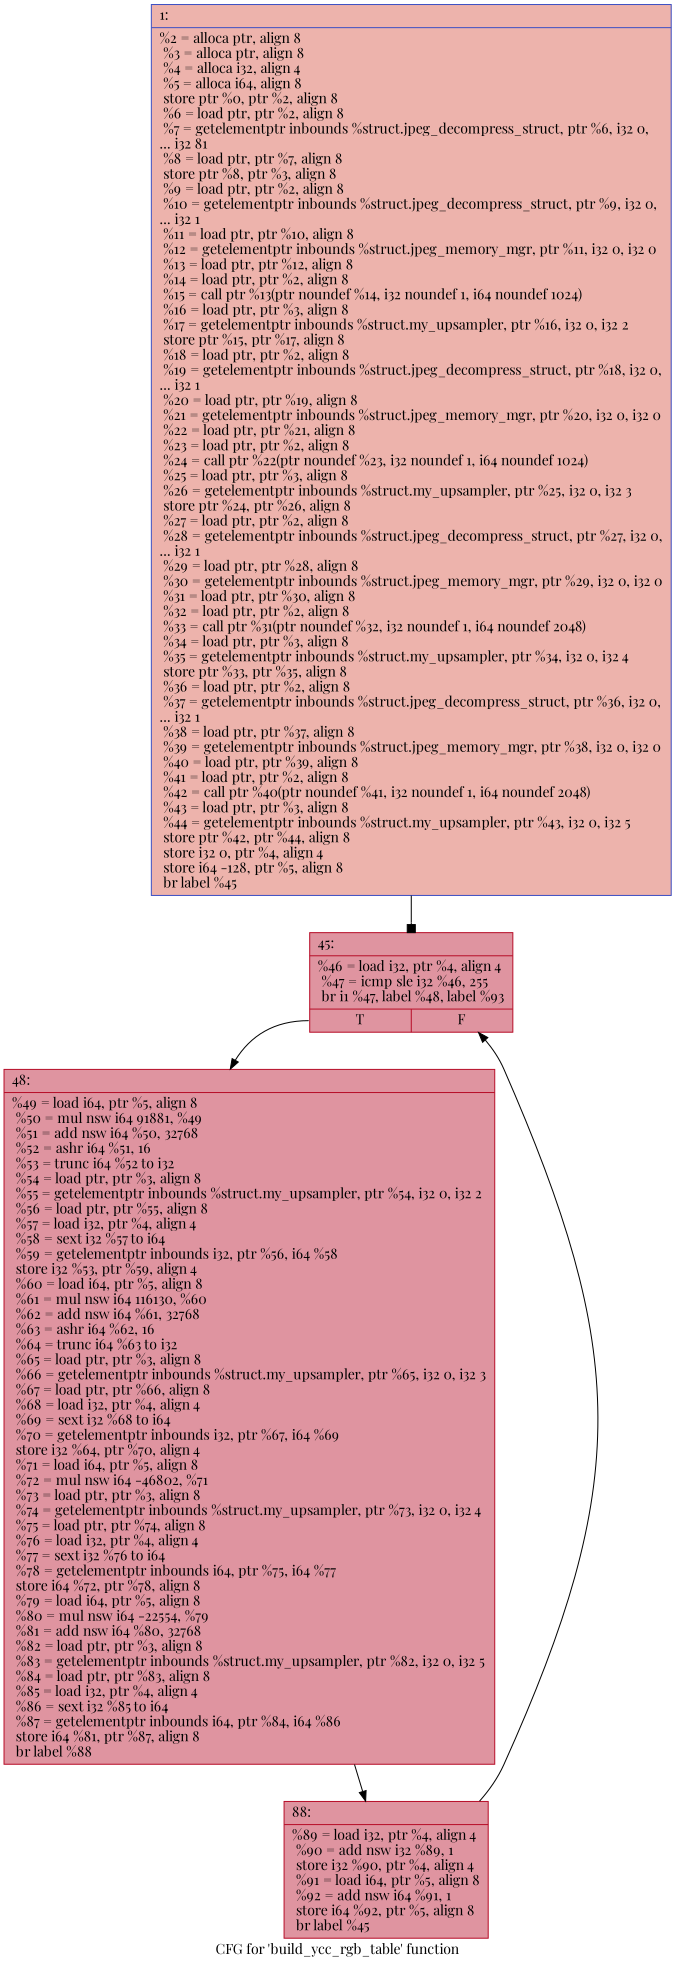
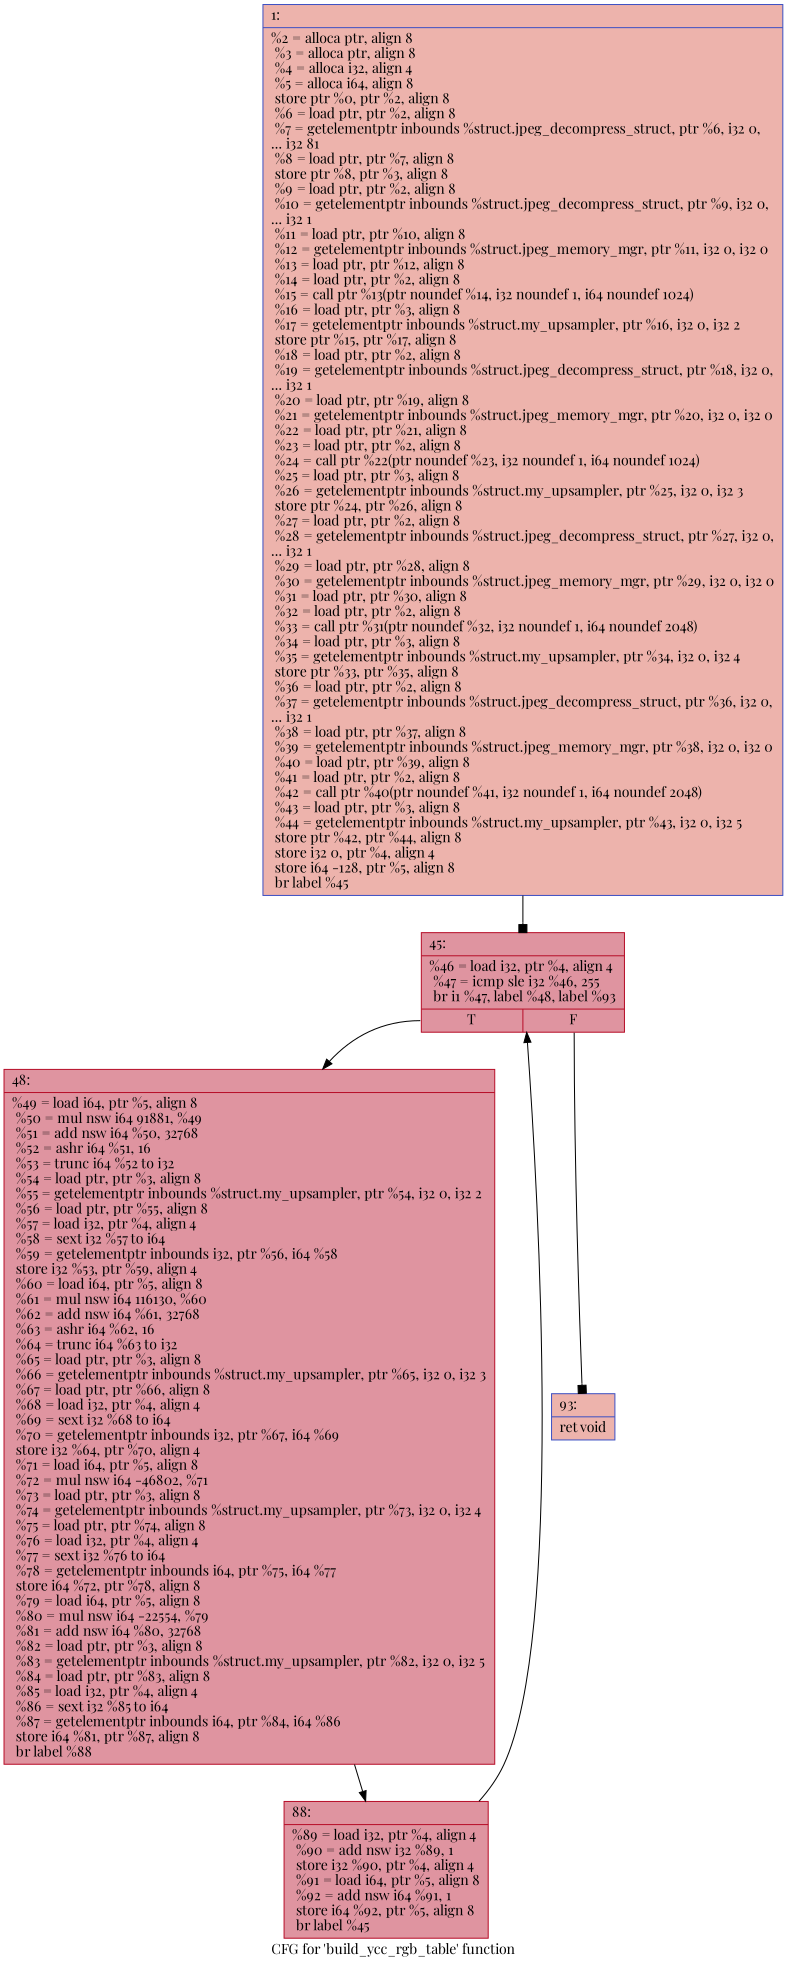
  digraph {
    label="CFG for 'build_ycc_rgb_table' function"
    fontname="Playfair Display"
    node [color="#b70d28ff" fillcolor="#b70d2870" fontname="Playfair Display" shape=record style=filled]
    edge [arrowhead=normal fontname="Playfair Display"]
    n1 [color="#3d50c3ff" fillcolor="#d6524470" label="{1:\l|  %2 = alloca ptr, align 8\l  %3 = alloca ptr, align 8\l  %4 = alloca i32, align 4\l  %5 = alloca i64, align 8\l  store ptr %0, ptr %2, align 8\l  %6 = load ptr, ptr %2, align 8\l  %7 = getelementptr inbounds %struct.jpeg_decompress_struct, ptr %6, i32 0,\l... i32 81\l  %8 = load ptr, ptr %7, align 8\l  store ptr %8, ptr %3, align 8\l  %9 = load ptr, ptr %2, align 8\l  %10 = getelementptr inbounds %struct.jpeg_decompress_struct, ptr %9, i32 0,\l... i32 1\l  %11 = load ptr, ptr %10, align 8\l  %12 = getelementptr inbounds %struct.jpeg_memory_mgr, ptr %11, i32 0, i32 0\l  %13 = load ptr, ptr %12, align 8\l  %14 = load ptr, ptr %2, align 8\l  %15 = call ptr %13(ptr noundef %14, i32 noundef 1, i64 noundef 1024)\l  %16 = load ptr, ptr %3, align 8\l  %17 = getelementptr inbounds %struct.my_upsampler, ptr %16, i32 0, i32 2\l  store ptr %15, ptr %17, align 8\l  %18 = load ptr, ptr %2, align 8\l  %19 = getelementptr inbounds %struct.jpeg_decompress_struct, ptr %18, i32 0,\l... i32 1\l  %20 = load ptr, ptr %19, align 8\l  %21 = getelementptr inbounds %struct.jpeg_memory_mgr, ptr %20, i32 0, i32 0\l  %22 = load ptr, ptr %21, align 8\l  %23 = load ptr, ptr %2, align 8\l  %24 = call ptr %22(ptr noundef %23, i32 noundef 1, i64 noundef 1024)\l  %25 = load ptr, ptr %3, align 8\l  %26 = getelementptr inbounds %struct.my_upsampler, ptr %25, i32 0, i32 3\l  store ptr %24, ptr %26, align 8\l  %27 = load ptr, ptr %2, align 8\l  %28 = getelementptr inbounds %struct.jpeg_decompress_struct, ptr %27, i32 0,\l... i32 1\l  %29 = load ptr, ptr %28, align 8\l  %30 = getelementptr inbounds %struct.jpeg_memory_mgr, ptr %29, i32 0, i32 0\l  %31 = load ptr, ptr %30, align 8\l  %32 = load ptr, ptr %2, align 8\l  %33 = call ptr %31(ptr noundef %32, i32 noundef 1, i64 noundef 2048)\l  %34 = load ptr, ptr %3, align 8\l  %35 = getelementptr inbounds %struct.my_upsampler, ptr %34, i32 0, i32 4\l  store ptr %33, ptr %35, align 8\l  %36 = load ptr, ptr %2, align 8\l  %37 = getelementptr inbounds %struct.jpeg_decompress_struct, ptr %36, i32 0,\l... i32 1\l  %38 = load ptr, ptr %37, align 8\l  %39 = getelementptr inbounds %struct.jpeg_memory_mgr, ptr %38, i32 0, i32 0\l  %40 = load ptr, ptr %39, align 8\l  %41 = load ptr, ptr %2, align 8\l  %42 = call ptr %40(ptr noundef %41, i32 noundef 1, i64 noundef 2048)\l  %43 = load ptr, ptr %3, align 8\l  %44 = getelementptr inbounds %struct.my_upsampler, ptr %43, i32 0, i32 5\l  store ptr %42, ptr %44, align 8\l  store i32 0, ptr %4, align 4\l  store i64 -128, ptr %5, align 8\l  br label %45\l}"]
    n2 [label="{45:\l|  %46 = load i32, ptr %4, align 4\l  %47 = icmp sle i32 %46, 255\l  br i1 %47, label %48, label %93\l|{<s0>T|<s1>F}}"]
    n3 [label="{48:\l|  %49 = load i64, ptr %5, align 8\l  %50 = mul nsw i64 91881, %49\l  %51 = add nsw i64 %50, 32768\l  %52 = ashr i64 %51, 16\l  %53 = trunc i64 %52 to i32\l  %54 = load ptr, ptr %3, align 8\l  %55 = getelementptr inbounds %struct.my_upsampler, ptr %54, i32 0, i32 2\l  %56 = load ptr, ptr %55, align 8\l  %57 = load i32, ptr %4, align 4\l  %58 = sext i32 %57 to i64\l  %59 = getelementptr inbounds i32, ptr %56, i64 %58\l  store i32 %53, ptr %59, align 4\l  %60 = load i64, ptr %5, align 8\l  %61 = mul nsw i64 116130, %60\l  %62 = add nsw i64 %61, 32768\l  %63 = ashr i64 %62, 16\l  %64 = trunc i64 %63 to i32\l  %65 = load ptr, ptr %3, align 8\l  %66 = getelementptr inbounds %struct.my_upsampler, ptr %65, i32 0, i32 3\l  %67 = load ptr, ptr %66, align 8\l  %68 = load i32, ptr %4, align 4\l  %69 = sext i32 %68 to i64\l  %70 = getelementptr inbounds i32, ptr %67, i64 %69\l  store i32 %64, ptr %70, align 4\l  %71 = load i64, ptr %5, align 8\l  %72 = mul nsw i64 -46802, %71\l  %73 = load ptr, ptr %3, align 8\l  %74 = getelementptr inbounds %struct.my_upsampler, ptr %73, i32 0, i32 4\l  %75 = load ptr, ptr %74, align 8\l  %76 = load i32, ptr %4, align 4\l  %77 = sext i32 %76 to i64\l  %78 = getelementptr inbounds i64, ptr %75, i64 %77\l  store i64 %72, ptr %78, align 8\l  %79 = load i64, ptr %5, align 8\l  %80 = mul nsw i64 -22554, %79\l  %81 = add nsw i64 %80, 32768\l  %82 = load ptr, ptr %3, align 8\l  %83 = getelementptr inbounds %struct.my_upsampler, ptr %82, i32 0, i32 5\l  %84 = load ptr, ptr %83, align 8\l  %85 = load i32, ptr %4, align 4\l  %86 = sext i32 %85 to i64\l  %87 = getelementptr inbounds i64, ptr %84, i64 %86\l  store i64 %81, ptr %87, align 8\l  br label %88\l}"]
+   n4 [color="#3d50c3ff" fillcolor="#d6524470" label="{93:\l|  ret void\l}"]
    n5 [label="{88:\l|  %89 = load i32, ptr %4, align 4\l  %90 = add nsw i32 %89, 1\l  store i32 %90, ptr %4, align 4\l  %91 = load i64, ptr %5, align 8\l  %92 = add nsw i64 %91, 1\l  store i64 %92, ptr %5, align 8\l  br label %45\l}"]
    n1 -> n2 [arrowhead=box]
    n2 -> n3 [tailport=s0]
+   n2 -> n4 [tailport=s1 arrowhead=box]
    n3 -> n5
    n5 -> n2
  }
